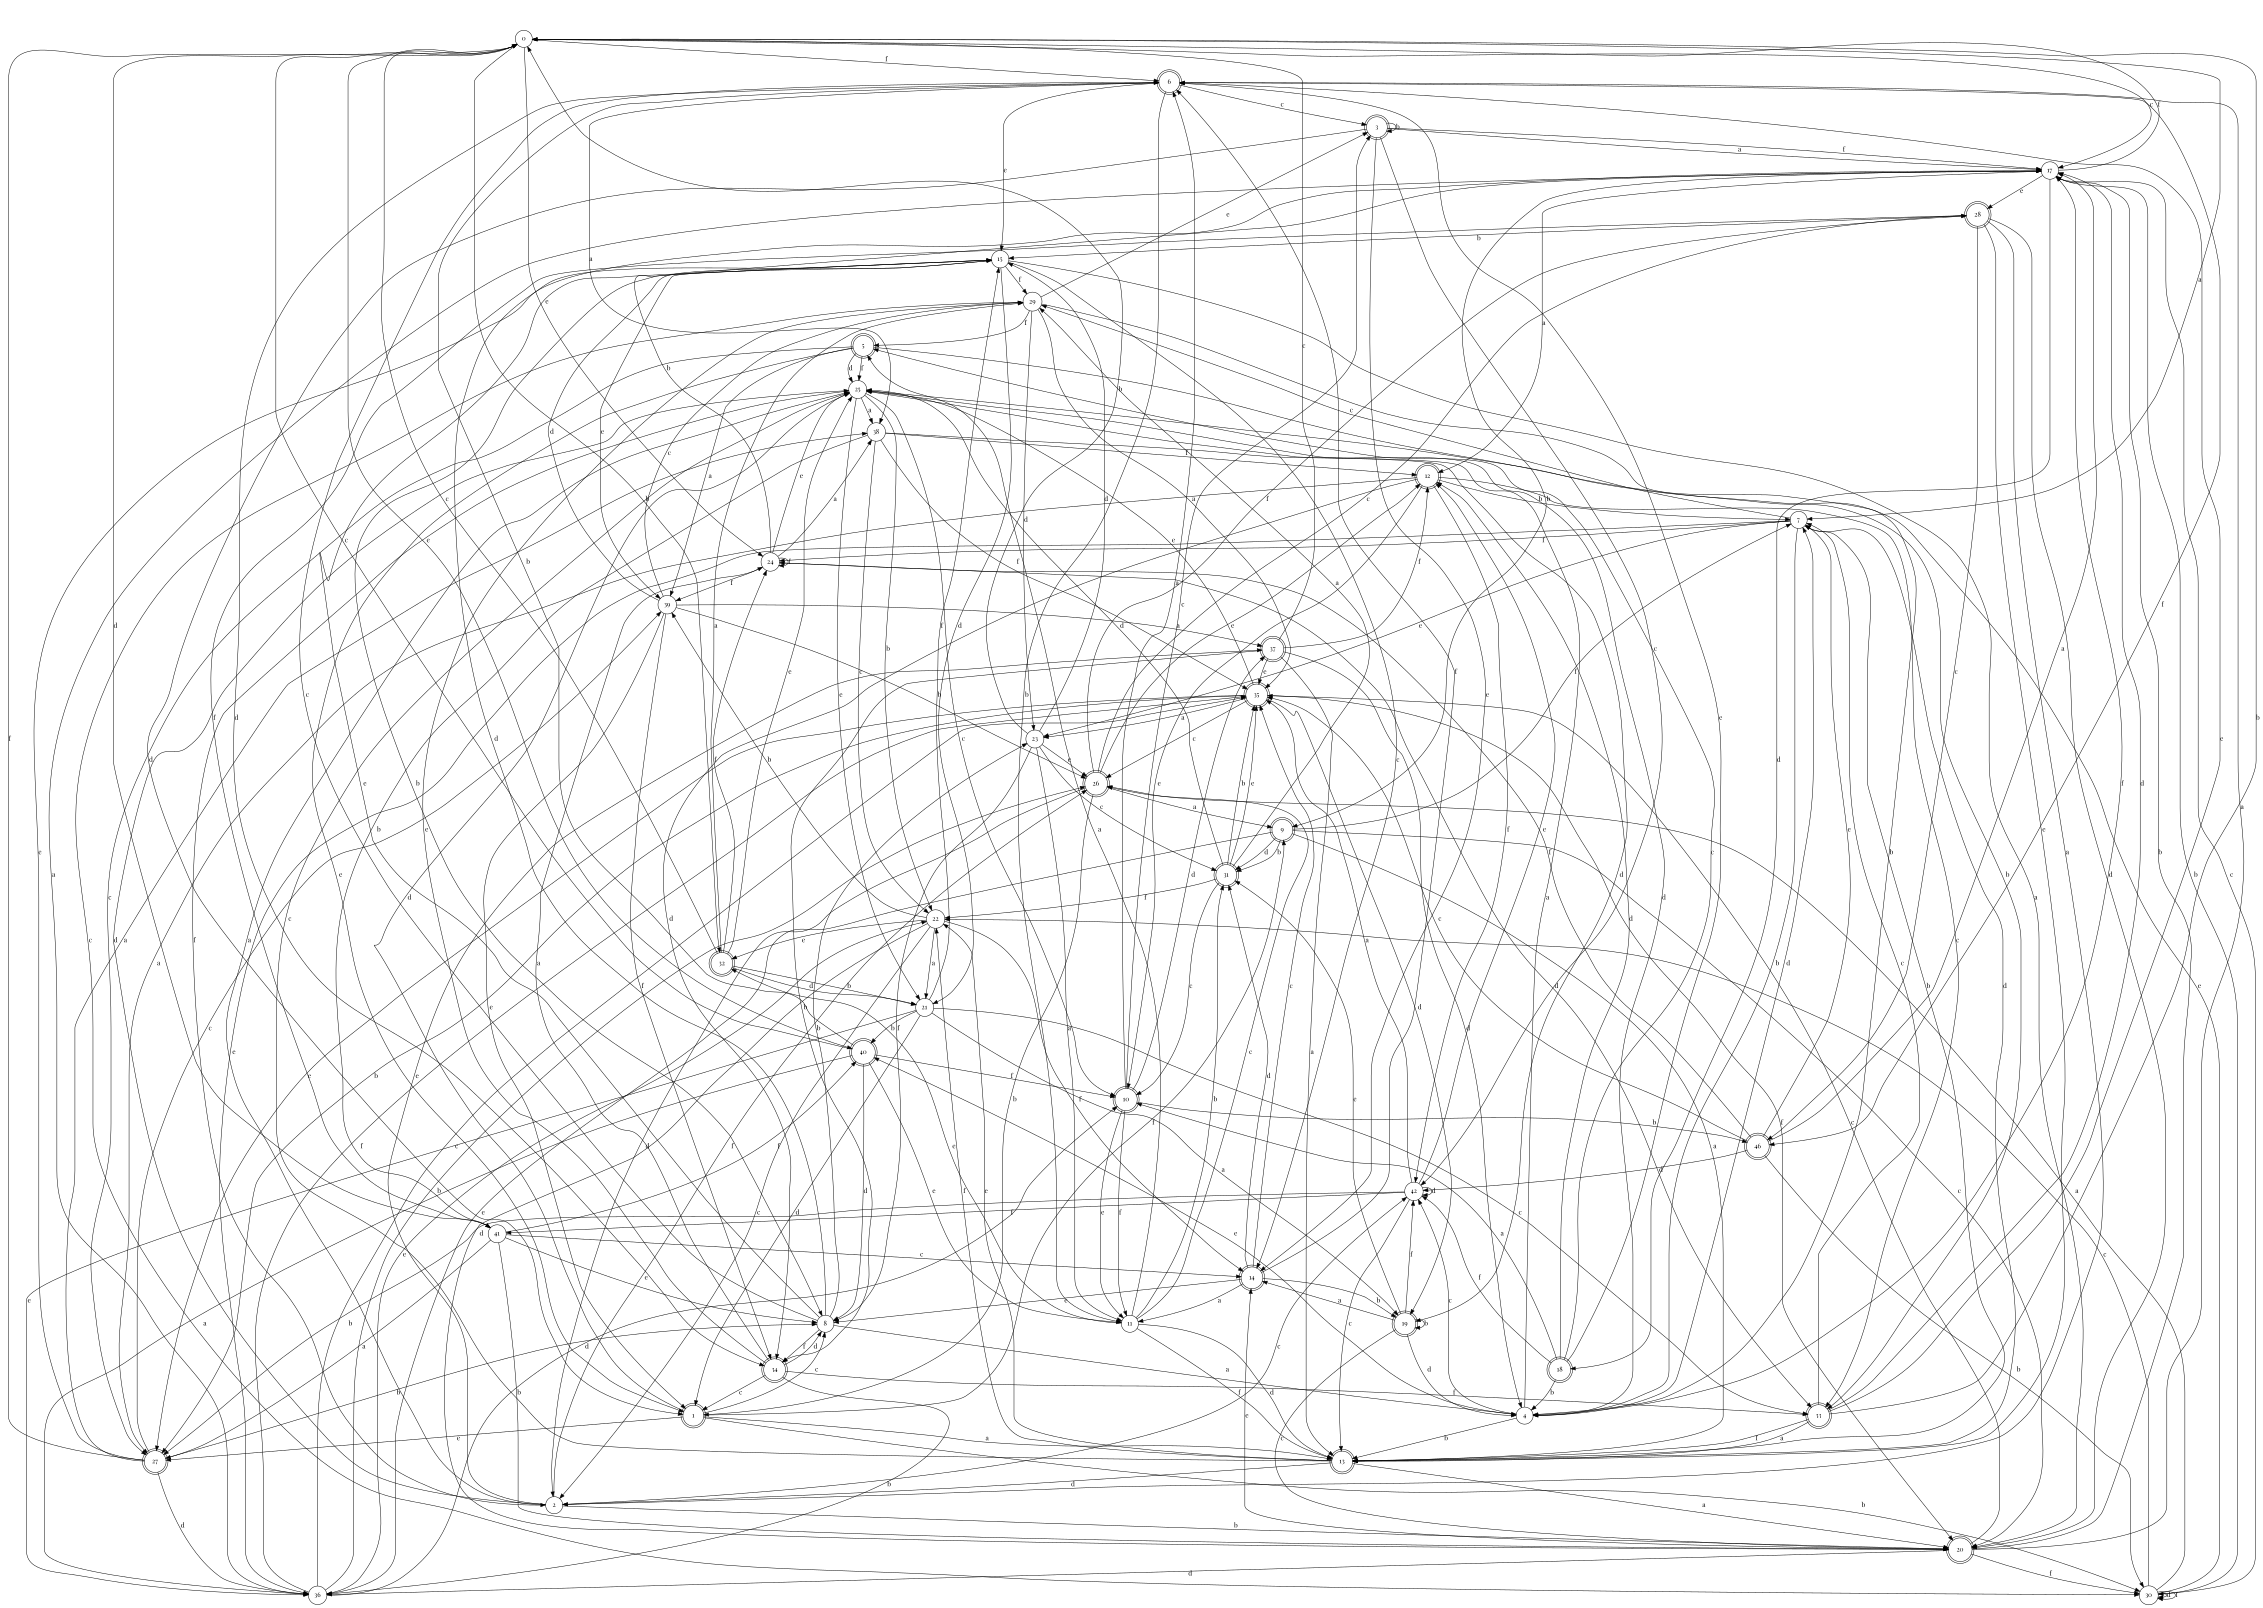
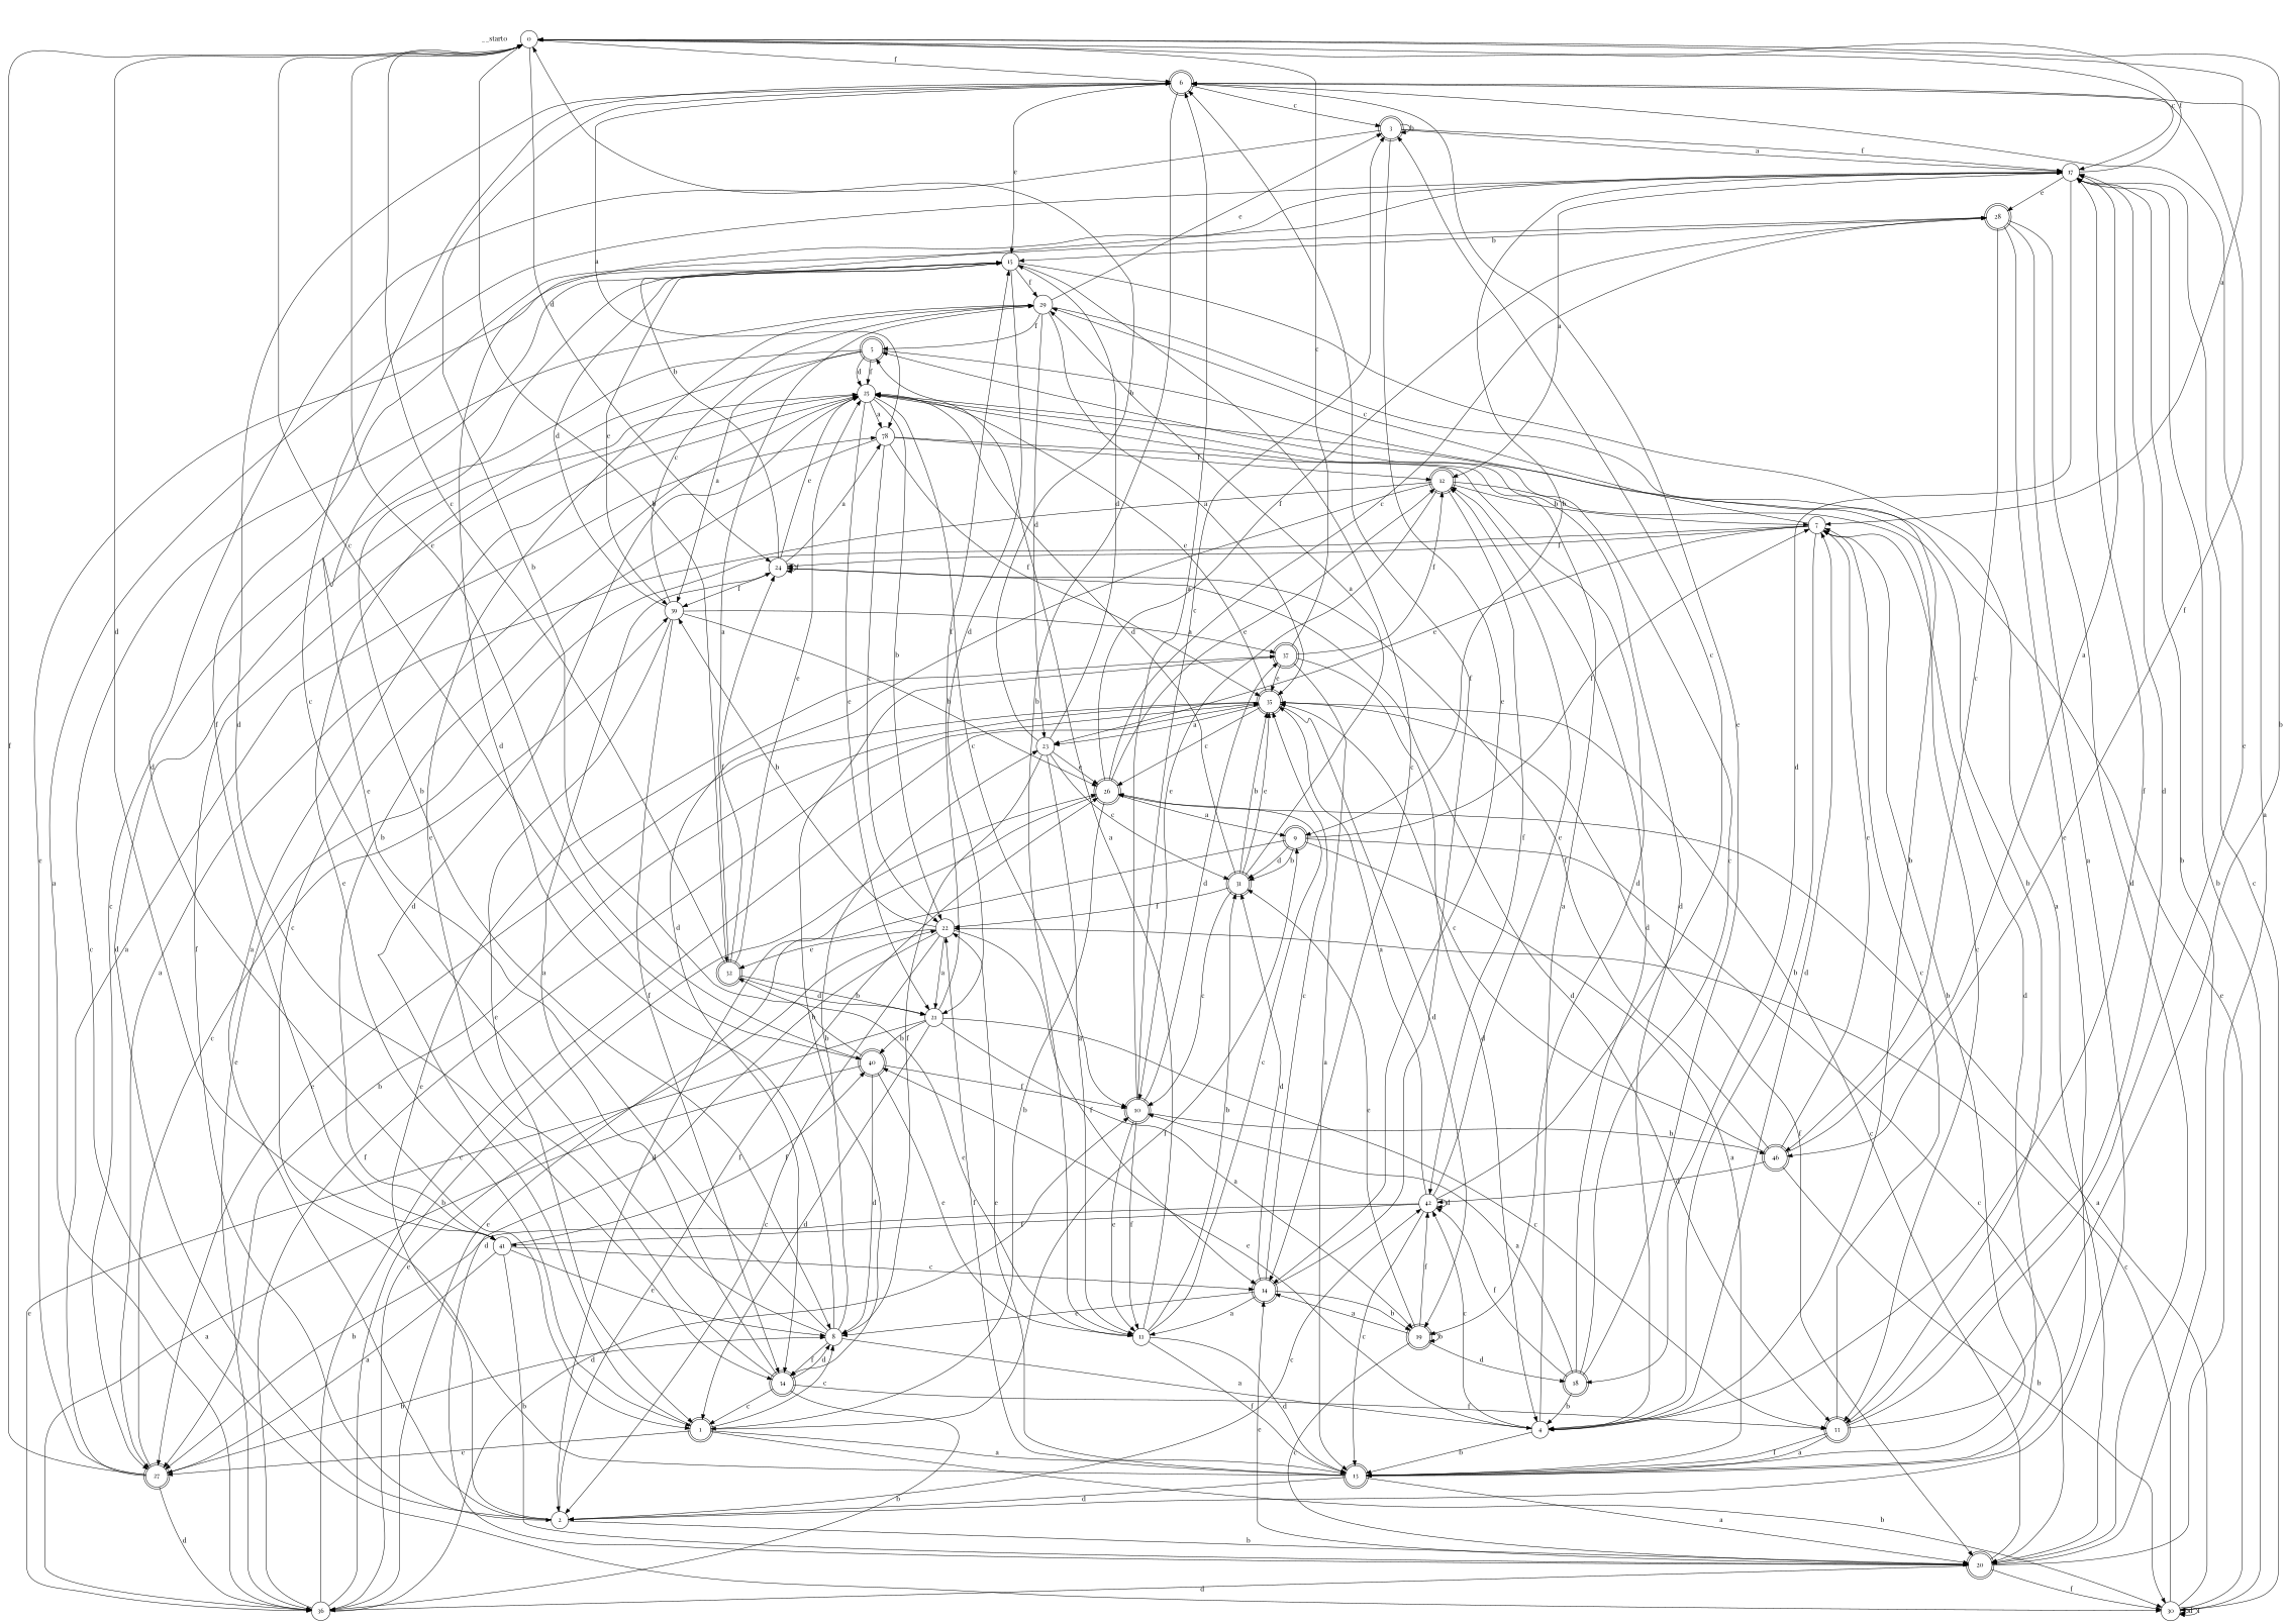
  digraph {
    fontname="Playfair Display"
    rankdir=TB
    node [fontname="Playfair Display" shape=doublecircle color=black fillcolor=white style="rounded,filled"]
    edge [fontname="Playfair Display"]
+   __start0 [shape=none color="" fillcolor="" style=""]
    n2 [label=0 shape=circle style=filled]
    n3 [label=6]
    n4 [label=7 shape=circle style=filled]
    n5 [label=17 shape=circle style=filled]
    n6 [label=24 shape=circle style=filled]
    n7 [label=32]
    n8 [label=40]
    n9 [label=3]
    n10 [label=11 shape=circle style=filled]
    n11 [label=15 shape=circle style=filled]
    n12 [label=46]
    n13 [label=34]
-   n14 [label=38 shape=circle style=filled]
+   n14 [label=78 shape=circle style=filled]
    n15 [label=13]
    n16 [label=4 shape=circle style=filled]
    n17 [label=23 shape=circle style=filled]
    n18 [label=29 shape=circle style=filled]
    n19 [label=36 shape=circle style=filled]
    n20 [label=9]
    n21 [label=30 shape=circle style=filled]
    n22 [label=12]
    n23 [label=18]
    n24 [label=28]
    n25 [label=25 shape=circle style=filled]
    n26 [label=33]
    n27 [label=39 shape=circle style=filled]
    n28 [label=21 shape=circle style=filled]
    n29 [label=8 shape=circle style=filled]
    n30 [label=10]
    n31 [label=1]
    n32 [label=27]
    n33 [label=20]
    n34 [label=31]
    n35 [label=2 shape=circle style=filled]
    n36 [label=22 shape=circle style=filled]
    n37 [label=26]
    n38 [label=37]
    n39 [label=42 shape=circle style=filled]
    n40 [label=14]
    n41 [label=35]
    n42 [label=41 shape=circle style=filled]
    n43 [label=19]
    n44 [label=5]
    n2 -> n3 [label=f]
    n2 -> n4 [label=a]
    n2 -> n5 [label=c]
-   n2 -> n6 [label=e]
+   n2 -> n6 [label=d]
    n2 -> n7 [label=b]
    n2 -> n8 [label=e]
    n3 -> n9 [label=c]
    n3 -> n10 [label=b]
    n3 -> n11 [label=e]
    n3 -> n12 [label=f]
    n3 -> n13 [label=d]
    n3 -> n14 [label=a]
    n4 -> n6 [label=f]
    n4 -> n15 [label=d]
    n4 -> n16 [label=b]
    n4 -> n17 [label=e]
    n4 -> n18 [label=c]
    n4 -> n19 [label=e]
    n5 -> n2 [label=f]
    n5 -> n20 [label=b]
    n5 -> n21 [label=c]
    n5 -> n22 [label=a]
    n5 -> n23 [label=d]
    n5 -> n24 [label=e]
    n6 -> n5 [label=b]
    n6 -> n6 [label=f]
    n6 -> n14 [label=a]
    n6 -> n25 [label=e]
    n6 -> n26 [label=d]
    n6 -> n27 [label=f]
    n7 -> n2 [label=c]
    n7 -> n6 [label=f]
    n7 -> n18 [label=a]
    n7 -> n25 [label=e]
    n7 -> n28 [label=b]
    n7 -> n28 [label=d]
    n8 -> n2 [label=c]
    n8 -> n3 [label=b]
    n8 -> n10 [label=e]
    n8 -> n19 [label=a]
    n8 -> n29 [label=d]
    n8 -> n30 [label=f]
    n9 -> n5 [label=a]
    n9 -> n5 [label=f]
    n9 -> n9 [label=b]
    n9 -> n31 [label=d]
-   n9 -> n39 [label=c]
+   n39 -> n9 [label=c]
    n9 -> n40 [label=e]
    n10 -> n7 [label=e]
    n10 -> n15 [label=d]
    n10 -> n15 [label=f]
    n10 -> n34 [label=b]
    n10 -> n37 [label=c]
    n10 -> n44 [label=a]
    n11 -> n18 [label=f]
    n11 -> n27 [label=e]
    n11 -> n28 [label=d]
    n11 -> n29 [label=b]
    n11 -> n33 [label=a]
    n11 -> n40 [label=c]
    n12 -> n4 [label=e]
    n12 -> n5 [label=a]
    n12 -> n6 [label=f]
    n12 -> n21 [label=b]
    n12 -> n39 [label=d]
    n12 -> n41 [label=c]
    n13 -> n6 [label=a]
    n13 -> n18 [label=e]
    n13 -> n19 [label=b]
    n13 -> n26 [label=f]
    n13 -> n29 [label=d]
    n13 -> n31 [label=c]
    n14 -> n22 [label=f]
    n14 -> n36 [label=c]
    n14 -> n41 [label=f]
    n14 -> n42 [label=b]
    n14 -> n43 [label=d]
    n15 -> n4 [label=b]
    n15 -> n25 [label=c]
    n15 -> n33 [label=a]
    n15 -> n35 [label=d]
    n15 -> n36 [label=e]
    n15 -> n36 [label=f]
    n16 -> n4 [label=d]
    n16 -> n5 [label=f]
    n16 -> n8 [label=e]
    n16 -> n15 [label=b]
    n16 -> n25 [label=a]
    n16 -> n39 [label=c]
    n17 -> n2 [label=b]
    n17 -> n10 [label=a]
    n17 -> n11 [label=d]
    n17 -> n29 [label=f]
    n17 -> n34 [label=c]
    n17 -> n37 [label=e]
    n18 -> n9 [label=e]
    n18 -> n16 [label=b]
    n18 -> n17 [label=d]
    n18 -> n21 [label=c]
    n18 -> n41 [label=a]
    n18 -> n44 [label=f]
    n19 -> n5 [label=a]
    n19 -> n30 [label=d]
    n19 -> n36 [label=e]
    n19 -> n37 [label=b]
    n19 -> n41 [label=c]
    n19 -> n41 [label=f]
    n20 -> n4 [label=f]
    n20 -> n15 [label=a]
    n20 -> n19 [label=e]
    n20 -> n33 [label=c]
    n20 -> n34 [label=b]
    n20 -> n34 [label=d]
    n21 -> n5 [label=b]
    n21 -> n21 [label=d]
    n21 -> n21 [label=f]
    n21 -> n25 [label=e]
    n21 -> n36 [label=c]
    n21 -> n37 [label=a]
    n22 -> n4 [label=b]
    n22 -> n13 [label=d]
    n22 -> n26 [label=c]
    n22 -> n30 [label=e]
    n22 -> n32 [label=a]
    n22 -> n39 [label=f]
    n23 -> n3 [label=e]
    n23 -> n16 [label=b]
    n23 -> n22 [label=d]
    n23 -> n30 [label=a]
    n23 -> n39 [label=f]
    n23 -> n44 [label=c]
    n24 -> n11 [label=b]
    n24 -> n12 [label=c]
    n24 -> n15 [label=e]
    n24 -> n33 [label=d]
    n24 -> n35 [label=a]
    n24 -> n42 [label=f]
    n25 -> n14 [label=a]
    n25 -> n16 [label=d]
    n25 -> n28 [label=e]
    n25 -> n30 [label=c]
    n25 -> n35 [label=f]
    n25 -> n36 [label=b]
    n26 -> n2 [label=b]
    n26 -> n3 [label=e]
    n26 -> n4 [label=c]
    n26 -> n5 [label=d]
    n26 -> n15 [label=a]
    n26 -> n15 [label=f]
    n27 -> n11 [label=d]
    n27 -> n13 [label=f]
    n27 -> n18 [label=c]
    n27 -> n31 [label=e]
    n27 -> n37 [label=b]
    n27 -> n38 [label=a]
    n28 -> n8 [label=b]
    n28 -> n11 [label=f]
    n28 -> n19 [label=e]
    n28 -> n26 [label=c]
    n28 -> n31 [label=d]
    n28 -> n43 [label=a]
    n29 -> n3 [label=c]
    n29 -> n5 [label=d]
    n29 -> n11 [label=e]
    n29 -> n13 [label=f]
    n29 -> n16 [label=a]
    n29 -> n17 [label=b]
    n30 -> n3 [label=a]
    n30 -> n9 [label=c]
    n30 -> n10 [label=e]
    n30 -> n10 [label=f]
    n30 -> n12 [label=b]
    n30 -> n38 [label=d]
    n31 -> n15 [label=a]
    n31 -> n20 [label=f]
    n31 -> n21 [label=b]
    n31 -> n25 [label=d]
    n31 -> n29 [label=c]
    n31 -> n32 [label=e]
    n32 -> n2 [label=f]
    n32 -> n11 [label=e]
    n32 -> n14 [label=a]
    n32 -> n19 [label=d]
    n32 -> n27 [label=c]
    n32 -> n29 [label=b]
    n33 -> n3 [label=a]
    n33 -> n5 [label=b]
    n33 -> n19 [label=d]
    n33 -> n21 [label=f]
    n33 -> n40 [label=e]
    n33 -> n41 [label=c]
    n34 -> n18 [label=a]
    n34 -> n25 [label=d]
    n34 -> n30 [label=c]
    n34 -> n36 [label=f]
    n34 -> n41 [label=b]
    n34 -> n41 [label=e]
    n35 -> n25 [label=a]
    n35 -> n25 [label=d]
    n35 -> n33 [label=b]
    n35 -> n37 [label=f]
    n35 -> n38 [label=e]
    n35 -> n39 [label=c]
    n36 -> n7 [label=e]
    n36 -> n27 [label=b]
    n36 -> n28 [label=a]
    n36 -> n33 [label=d]
    n36 -> n35 [label=c]
    n36 -> n40 [label=f]
    n37 -> n20 [label=a]
    n37 -> n22 [label=e]
    n37 -> n24 [label=c]
    n37 -> n24 [label=f]
    n37 -> n31 [label=b]
    n37 -> n35 [label=d]
    n38 -> n2 [label=c]
    n38 -> n13 [label=b]
    n38 -> n15 [label=a]
    n38 -> n16 [label=d]
    n38 -> n22 [label=f]
    n38 -> n41 [label=e]
    n39 -> n15 [label=c]
    n39 -> n22 [label=e]
    n39 -> n32 [label=b]
    n39 -> n39 [label=d]
    n39 -> n41 [label=a]
    n39 -> n42 [label=f]
    n40 -> n3 [label=f]
    n40 -> n10 [label=a]
    n40 -> n29 [label=e]
    n40 -> n34 [label=d]
    n40 -> n41 [label=c]
    n40 -> n43 [label=b]
    n41 -> n17 [label=a]
    n41 -> n25 [label=e]
    n41 -> n32 [label=b]
    n41 -> n32 [label=e]
    n41 -> n33 [label=f]
    n41 -> n37 [label=c]
    n41 -> n43 [label=d]
    n42 -> n2 [label=d]
    n42 -> n8 [label=f]
    n42 -> n29 [label=e]
    n42 -> n32 [label=a]
    n42 -> n33 [label=b]
    n42 -> n40 [label=c]
-   n43 -> n16 [label=d]
+   n43 -> n23 [label=d]
    n43 -> n33 [label=c]
    n43 -> n34 [label=e]
    n43 -> n39 [label=f]
    n43 -> n40 [label=a]
    n43 -> n43 [label=b]
    n44 -> n25 [label=d]
    n44 -> n25 [label=f]
    n44 -> n26 [label=b]
    n44 -> n27 [label=a]
    n44 -> n31 [label=e]
    n44 -> n32 [label=c]
  }
